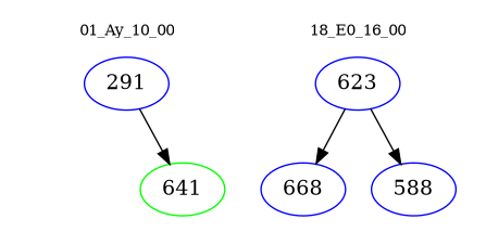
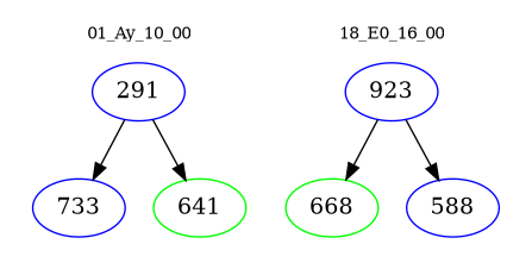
  digraph {
    node [color=blue]
    edge [color=black]
    n1 [label=291]
+   n2 [label=733]
    n3 [color=green label=641]
-   n4 [label=623]
-   n5 [label=668]
+   n4 [label=923]
+   n5 [color=green label=668]
    n6 [label=588]
    subgraph cluster_1 {
      color=white
      fontsize=10
      label="01_Ay_10_00"
      n1
+     n2
      n3
    }
    subgraph cluster_2 {
      color=white
      fontsize=10
      label="18_E0_16_00"
      n4
      n5
      n6
    }
+   n1 -> n2
    n1 -> n3
    n4 -> n5
    n4 -> n6
  }
